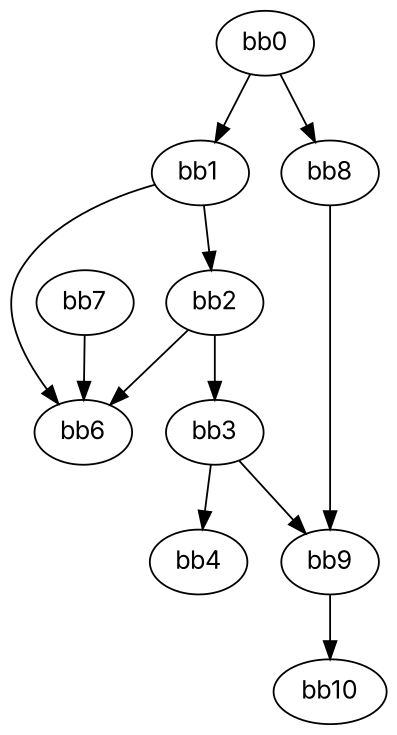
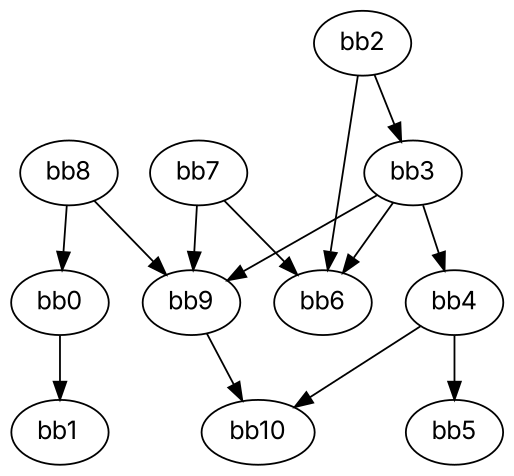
  digraph {
    fontname=Inter
    node [fontname=Inter]
    edge [fontname=Inter]
    n1 [label="bb0\l"]
    n2 [label="bb1\l"]
    n3 [label="bb8\l"]
    n4 [label="bb2\l"]
    n5 [label="bb6\l"]
    n6 [label="bb9\l"]
    n7 [label="bb3\l"]
    n8 [label="bb4\l"]
+   n9 [label="bb5\l"]
    n10 [label="bb10\l"]
    n11 [label="bb7\l"]
    n1 -> n2
-   n1 -> n3
-   n2 -> n4
-   n2 -> n5
+   n3 -> n1
+   n7 -> n5
    n3 -> n6
    n4 -> n5
    n4 -> n7
    n6 -> n10
    n7 -> n6
    n7 -> n8
+   n8 -> n9
+   n8 -> n10
    n11 -> n5
+   n11 -> n6
  }
